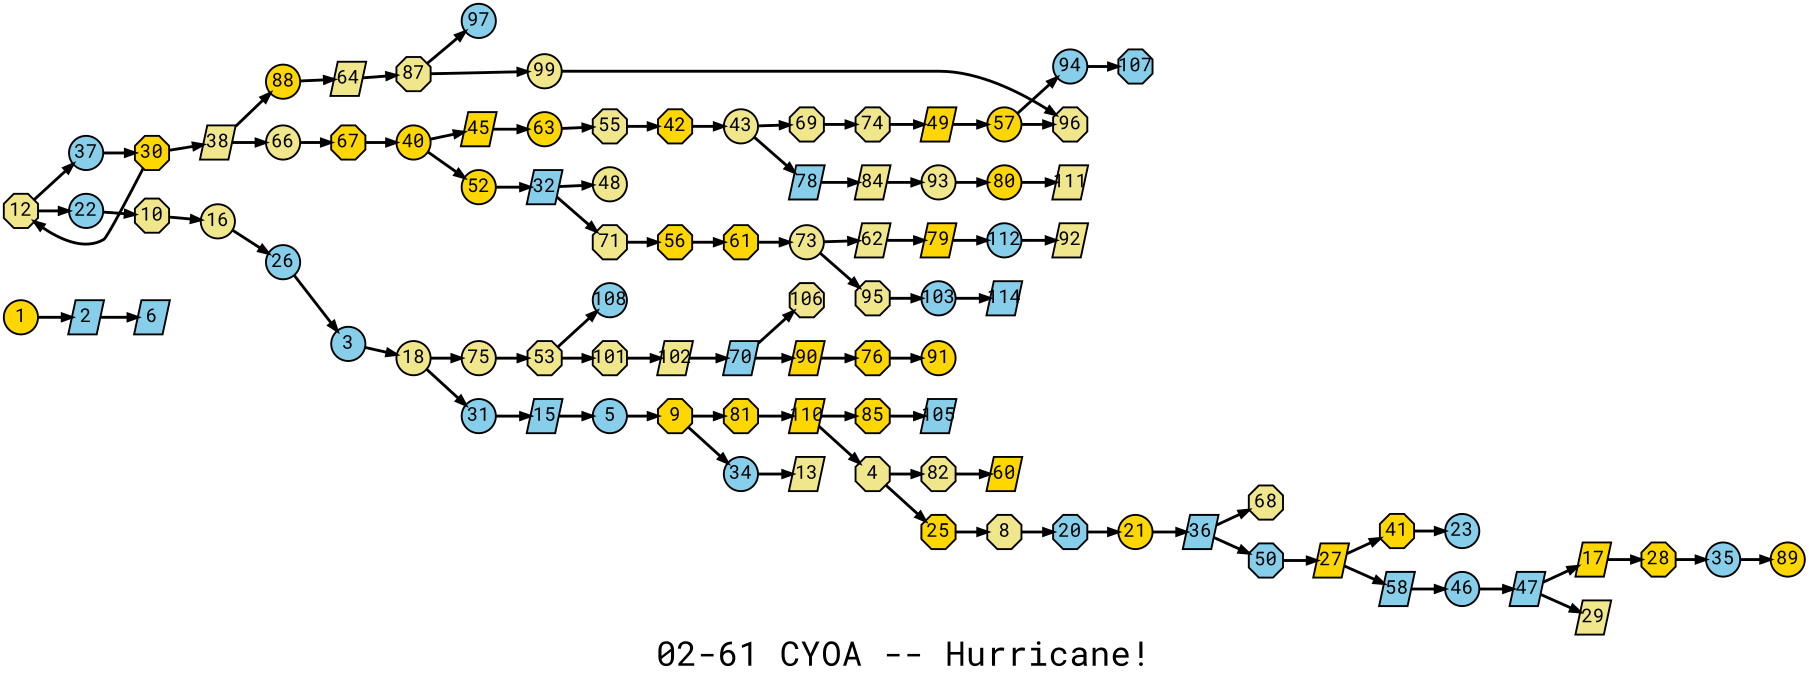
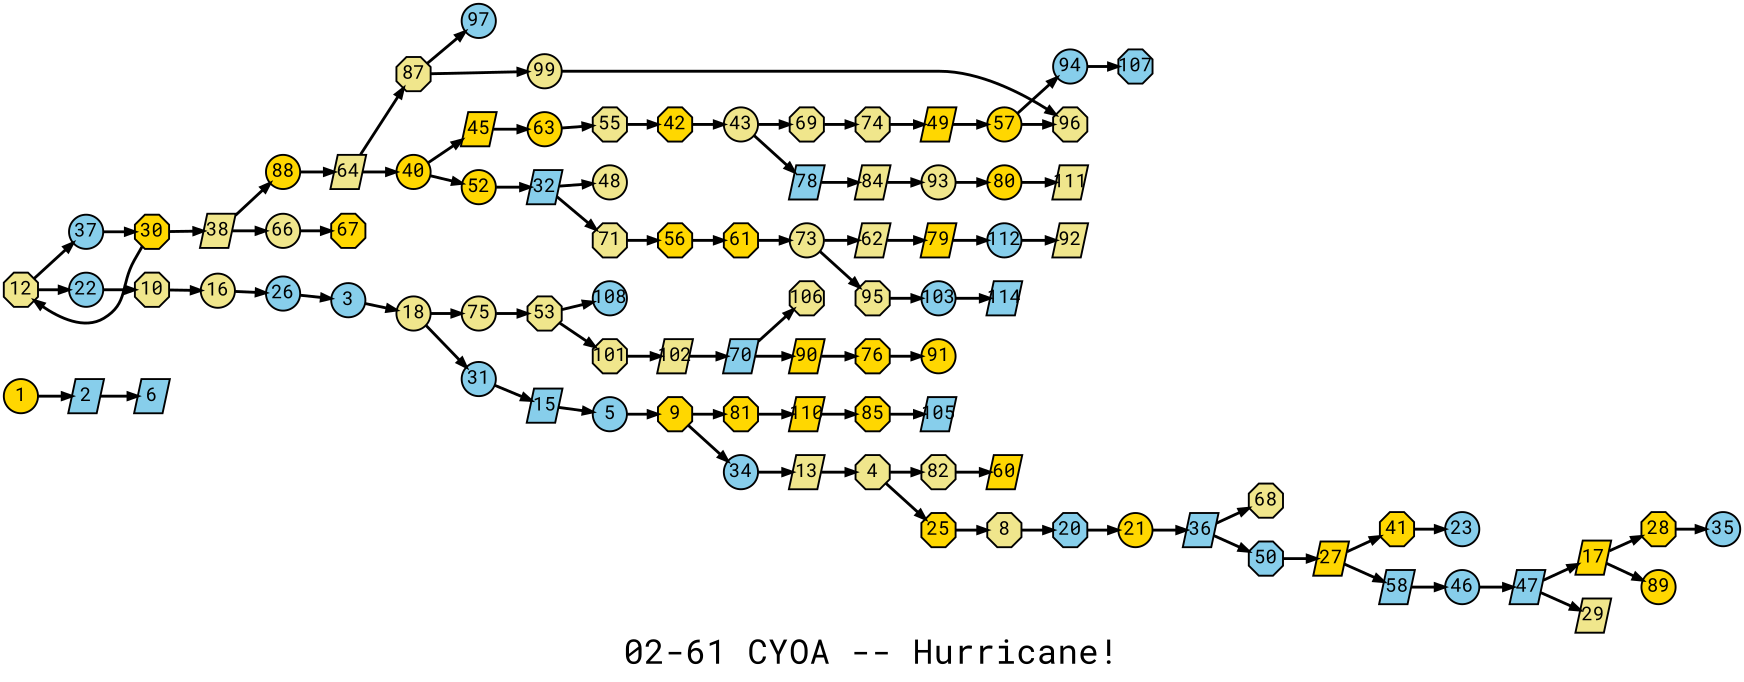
  digraph {
    fontname="Roboto Mono"
    fontsize=36
    label="02-61 CYOA -- Hurricane!"
    nodesep=0.35
    ordering=out
    rankdir=LR
    ranksep=0.45
    node [fillcolor=khaki fixedsize=true fontname="Roboto Mono" fontsize=20 labelfloat=true margin="0,0" penwidth=2 regular=true shape=ellipse style=filled]
    edge [fontname="Roboto Mono" fontsize=12 labelfloat=true penwidth=3]
    1 [fillcolor=gold]
    2 [fillcolor=skyblue shape=parallelogram]
    6 [fillcolor=skyblue shape=parallelogram]
    12 [shape=octagon]
    37 [fillcolor=skyblue]
    22 [fillcolor=skyblue]
    18
    75
    31 [fillcolor=skyblue]
    3 [fillcolor=skyblue]
    53 [shape=octagon]
    15 [fillcolor=skyblue shape=parallelogram]
    82 [shape=octagon]
    60 [fillcolor=gold shape=parallelogram]
    4 [shape=octagon]
    25 [fillcolor=gold shape=octagon]
    8 [shape=octagon]
    20 [fillcolor=skyblue shape=octagon]
    5 [fillcolor=skyblue]
    9 [fillcolor=gold shape=octagon]
    81 [fillcolor=gold shape=octagon]
    34 [fillcolor=skyblue]
    110 [fillcolor=gold shape=parallelogram]
    13 [shape=parallelogram]
    30 [fillcolor=gold shape=octagon]
    10 [shape=octagon]
    21 [fillcolor=gold]
    36 [fillcolor=skyblue shape=parallelogram]
    85 [fillcolor=gold shape=octagon]
    16
    26 [fillcolor=skyblue]
    38 [shape=parallelogram]
    17 [fillcolor=gold shape=parallelogram]
    28 [fillcolor=gold shape=octagon]
    35 [fillcolor=skyblue]
    89 [fillcolor=gold]
    108 [fillcolor=skyblue]
    101 [shape=octagon]
    68 [shape=octagon]
    50 [fillcolor=skyblue shape=octagon]
    27 [fillcolor=gold shape=parallelogram]
    23 [fillcolor=skyblue]
    41 [fillcolor=gold shape=octagon]
    58 [fillcolor=skyblue shape=parallelogram]
    46 [fillcolor=skyblue]
    47 [fillcolor=skyblue shape=parallelogram]
    29 [shape=parallelogram]
    88 [fillcolor=gold]
    66
    64 [shape=parallelogram]
    67 [fillcolor=gold shape=octagon]
    32 [fillcolor=skyblue shape=parallelogram]
    48
    71 [shape=octagon]
    56 [fillcolor=gold shape=octagon]
    61 [fillcolor=gold shape=octagon]
    87 [shape=octagon]
    40 [fillcolor=gold]
    45 [fillcolor=gold shape=parallelogram]
    63 [fillcolor=gold]
    52 [fillcolor=gold]
    55 [shape=octagon]
    42 [fillcolor=gold shape=octagon]
    43
    69 [shape=octagon]
    78 [fillcolor=skyblue shape=parallelogram]
    74 [shape=octagon]
    84 [shape=parallelogram]
    49 [fillcolor=gold shape=parallelogram]
    93
    57 [fillcolor=gold]
    94 [fillcolor=skyblue]
    96 [shape=octagon]
    107 [fillcolor=skyblue shape=octagon]
    102 [shape=parallelogram]
    70 [fillcolor=skyblue shape=parallelogram]
    73
    62 [shape=parallelogram]
    95 [shape=octagon]
    79 [fillcolor=gold shape=parallelogram]
    103 [fillcolor=skyblue]
    112 [fillcolor=skyblue]
    n83 [label=92 shape=parallelogram]
    97 [fillcolor=skyblue]
    99
    106 [shape=octagon]
    90 [fillcolor=gold shape=parallelogram]
    76 [fillcolor=gold shape=octagon]
    91 [fillcolor=gold]
    114 [fillcolor=skyblue shape=parallelogram]
    80 [fillcolor=gold]
    111 [shape=parallelogram]
    105 [fillcolor=skyblue shape=parallelogram]
    1 -> 2
    2 -> 6
    12 -> 37
    12 -> 22
    37 -> 30
    22 -> 10
    18 -> 75
    18 -> 31
    75 -> 53
    31 -> 15
    3 -> 18
    53 -> 108
    53 -> 101
    15 -> 5
    82 -> 60
    4 -> 82
    4 -> 25
    25 -> 8
    8 -> 20
    20 -> 21
    5 -> 9
    9 -> 81
    9 -> 34
    81 -> 110
    34 -> 13
    110 -> 85
-   110 -> 4
+   13 -> 4
    30 -> 12
    30 -> 38
    10 -> 16
    21 -> 36
    36 -> 68
    36 -> 50
    85 -> 105
    16 -> 26
    26 -> 3
    38 -> 88
    38 -> 66
    17 -> 28
    28 -> 35
-   35 -> 89
+   17 -> 89
    101 -> 102
    50 -> 27
    27 -> 41
    27 -> 58
    41 -> 23
    58 -> 46
    46 -> 47
    47 -> 17
    47 -> 29
    88 -> 64
    66 -> 67
    64 -> 87
-   67 -> 40
+   64 -> 40
    32 -> 48
    32 -> 71
    71 -> 56
    56 -> 61
    61 -> 73
    87 -> 97
    87 -> 99
    40 -> 45
    40 -> 52
    45 -> 63
    63 -> 55
    52 -> 32
    55 -> 42
    42 -> 43
    43 -> 69
    43 -> 78
    69 -> 74
    78 -> 84
    74 -> 49
    84 -> 93
    49 -> 57
    93 -> 80
    57 -> 94
    57 -> 96
    94 -> 107
    102 -> 70
    70 -> 106
    70 -> 90
    73 -> 62
    73 -> 95
    62 -> 79
    95 -> 103
    79 -> 112
    103 -> 114
    112 -> n83
    99 -> 96
    90 -> 76
    76 -> 91
    80 -> 111
  }
